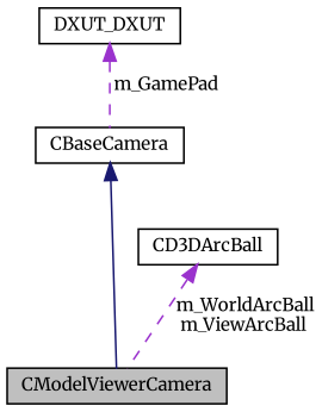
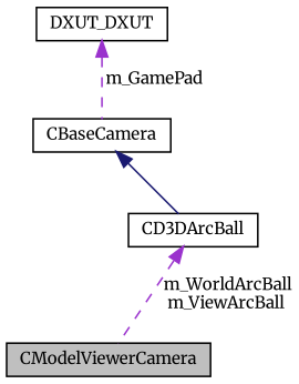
  digraph {
    fontname=Merriweather
    node [color=black fillcolor=white fontname=Merriweather fontsize=10 shape=record style=filled]
    edge [color=darkorchid3 dir=back fontname=Merriweather fontsize=10 labelfontname=Helvetica labelfontsize=10 style=dashed]
    n1 [fillcolor=grey75 fontcolor=black height=0.2 label=CModelViewerCamera width=0.4]
    n2 [height=0.2 label=CBaseCamera width=0.4]
    n3 [height=0.2 label=DXUT_DXUT width=0.4]
    n4 [height=0.2 label=CD3DArcBall width=0.4]
-   n2 -> n1 [color=midnightblue style=solid]
+   n2 -> n4 [color=midnightblue style=solid]
    n3 -> n2 [label=" m_GamePad"]
    n4 -> n1 [label=" m_WorldArcBall\nm_ViewArcBall"]
  }
